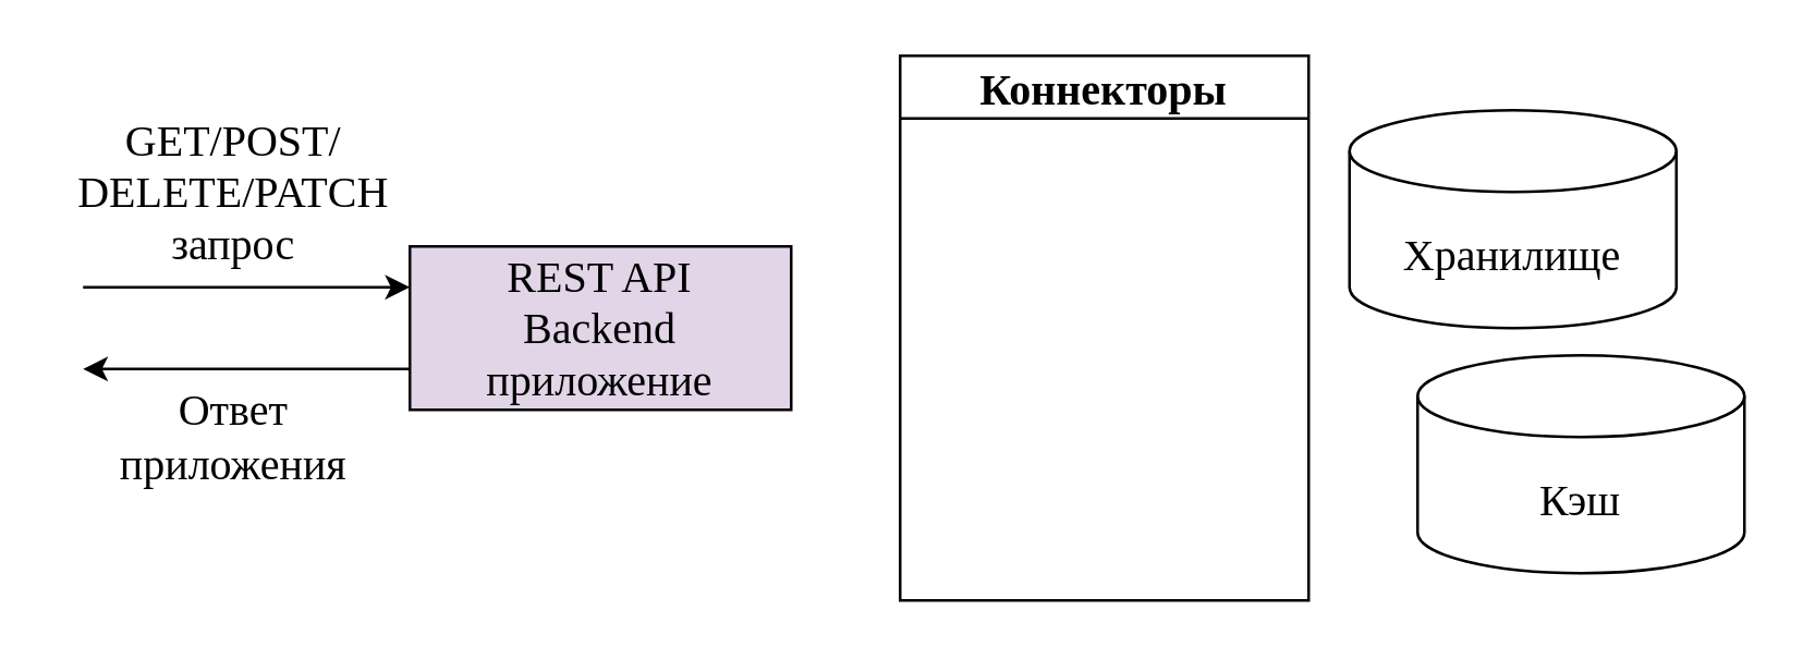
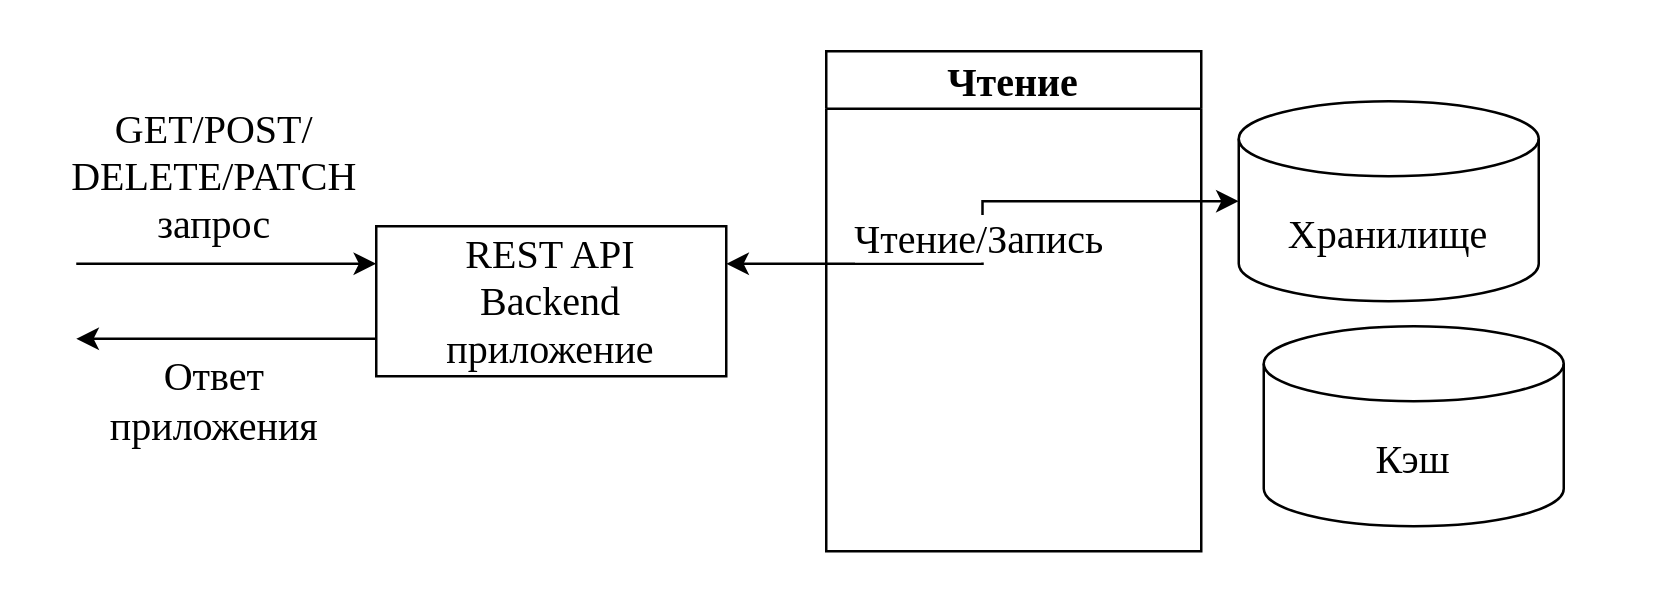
  <mxCell id="0" />
  <mxCell id="1" parent="0" />
+ <mxCell id="2" style="edgeStyle=orthogonalEdgeStyle;rounded=0;orthogonalLoop=1;jettySize=auto;html=1;exitX=1;exitY=0.25;exitDx=0;exitDy=0;entryX=0;entryY=0.5;entryDx=0;entryDy=0;entryPerimeter=0;startArrow=classic;startFill=1;fontSize=16;fontFamily=FiraCode;fontSource=https%3A%2F%2Ffonts.googleapis.com%2Fcss%3Ffamily%3DFiraCode;" parent="1" source="6" target="8" edge="1"><mxGeometry relative="1" as="geometry" /></mxCell>
+ <mxCell id="3" value="Чтение/Запись" style="edgeLabel;html=1;align=center;verticalAlign=middle;resizable=0;points=[];fontSize=16;fontFamily=FiraCode;fontSource=https%3A%2F%2Ffonts.googleapis.com%2Fcss%3Ffamily%3DFiraCode;" parent="2" vertex="1" connectable="0"><mxGeometry x="-0.015" y="2" relative="1" as="geometry"><mxPoint as="offset" /></mxGeometry></mxCell>
  <mxCell id="4" style="edgeStyle=orthogonalEdgeStyle;rounded=0;orthogonalLoop=1;jettySize=auto;html=1;exitX=0;exitY=0.25;exitDx=0;exitDy=0;fontSize=16;startArrow=classic;startFill=1;endArrow=none;endFill=0;fontFamily=FiraCode;fontSource=https%3A%2F%2Ffonts.googleapis.com%2Fcss%3Ffamily%3DFiraCode;" parent="1" source="6" edge="1"><mxGeometry relative="1" as="geometry"><mxPoint x="30" y="105" as="targetPoint" /></mxGeometry></mxCell>
  <mxCell id="5" style="edgeStyle=orthogonalEdgeStyle;rounded=0;orthogonalLoop=1;jettySize=auto;html=1;exitX=0;exitY=0.75;exitDx=0;exitDy=0;fontSize=16;startArrow=none;startFill=0;endArrow=classic;endFill=1;fontFamily=FiraCode;fontSource=https%3A%2F%2Ffonts.googleapis.com%2Fcss%3Ffamily%3DFiraCode;" parent="1" source="6" edge="1"><mxGeometry relative="1" as="geometry"><mxPoint x="30" y="135" as="targetPoint" /></mxGeometry></mxCell>
- <mxCell id="6" value="REST API&lt;br style=&quot;font-size: 16px;&quot;&gt;Backend&lt;br&gt;приложение" style="rounded=0;whiteSpace=wrap;html=1;fontSize=16;fontFamily=FiraCode;fontSource=https%3A%2F%2Ffonts.googleapis.com%2Fcss%3Ffamily%3DFiraCode;fillColor=#e1d5e7;" parent="1" vertex="1"><mxGeometry x="150" y="90" width="140" height="60" as="geometry" /></mxCell>
- <mxCell id="7" value="Коннекторы" style="swimlane;fontSize=16;fontFamily=FiraCode;fontSource=https%3A%2F%2Ffonts.googleapis.com%2Fcss%3Ffamily%3DFiraCode;" parent="1" vertex="1"><mxGeometry x="330" y="20" width="150" height="200" as="geometry" /></mxCell>
+ <mxCell id="6" value="REST API&lt;br style=&quot;font-size: 16px;&quot;&gt;Backend&lt;br&gt;приложение" style="rounded=0;whiteSpace=wrap;html=1;fontSize=16;fontFamily=FiraCode;fontSource=https%3A%2F%2Ffonts.googleapis.com%2Fcss%3Ffamily%3DFiraCode;" parent="1" vertex="1"><mxGeometry x="150" y="90" width="140" height="60" as="geometry" /></mxCell>
+ <mxCell id="7" value="Чтение" style="swimlane;fontSize=16;fontFamily=FiraCode;fontSource=https%3A%2F%2Ffonts.googleapis.com%2Fcss%3Ffamily%3DFiraCode;" parent="1" vertex="1"><mxGeometry x="330" y="20" width="150" height="200" as="geometry" /></mxCell>
  <mxCell id="8" value="Хранилище" style="shape=cylinder3;whiteSpace=wrap;html=1;boundedLbl=1;backgroundOutline=1;size=15;fontSize=16;fontFamily=FiraCode;fontSource=https%3A%2F%2Ffonts.googleapis.com%2Fcss%3Ffamily%3DFiraCode;" parent="1" vertex="1"><mxGeometry x="495" y="40" width="120" height="80" as="geometry" /></mxCell>
- <mxCell id="9" value="Кэш" style="shape=cylinder3;whiteSpace=wrap;html=1;boundedLbl=1;backgroundOutline=1;size=15;fontSize=16;fontFamily=FiraCode;fontSource=https%3A%2F%2Ffonts.googleapis.com%2Fcss%3Ffamily%3DFiraCode;" parent="1" vertex="1"><mxGeometry x="520" y="130" width="120" height="80" as="geometry" /></mxCell>
+ <mxCell id="9" value="Кэш" style="shape=cylinder3;whiteSpace=wrap;html=1;boundedLbl=1;backgroundOutline=1;size=15;fontSize=16;fontFamily=FiraCode;fontSource=https%3A%2F%2Ffonts.googleapis.com%2Fcss%3Ffamily%3DFiraCode;" parent="1" vertex="1"><mxGeometry x="505" y="130" width="120" height="80" as="geometry" /></mxCell>
  <mxCell id="10" value="GET/POST/&lt;br&gt;DELETE/PATCH&lt;br&gt;запрос" style="text;html=1;align=center;verticalAlign=middle;resizable=0;points=[];autosize=1;strokeColor=none;fillColor=none;fontSize=16;fontFamily=FiraCode;fontSource=https%3A%2F%2Ffonts.googleapis.com%2Fcss%3Ffamily%3DFiraCode;" parent="1" vertex="1"><mxGeometry x="20" y="40" width="130" height="60" as="geometry" /></mxCell>
  <mxCell id="11" value="Ответ&lt;br&gt;приложения" style="text;html=1;align=center;verticalAlign=middle;resizable=0;points=[];autosize=1;strokeColor=none;fillColor=none;fontSize=16;fontFamily=FiraCode;fontSource=https%3A%2F%2Ffonts.googleapis.com%2Fcss%3Ffamily%3DFiraCode;" parent="1" vertex="1"><mxGeometry x="35" y="140" width="100" height="40" as="geometry" /></mxCell>
